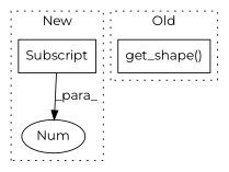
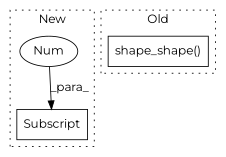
  digraph {
    fontname=Montserrat
    node [shape=box fontname=Montserrat]
    n1 [a=63 l="7,0" label=Subscript s="5072,0"]
    n2 [a=76 l=1 label=Num s=5077 shape=ellipse]
-   n3 [a=75 l=65 label="get_shape()" s=4672]
+   n3 [a=75 l=65 label="shape_shape()" s=4672]
    subgraph cluster_1 {
      label=New
      style=dotted
      n1
      n2
    }
    subgraph cluster_2 {
      label=Old
      style=dotted
      n3
    }
-   n1 -> n2 [label=_para_ fontname=Montserrat]
+   n2 -> n1 [label=_para_ fontname=Montserrat]
  }
